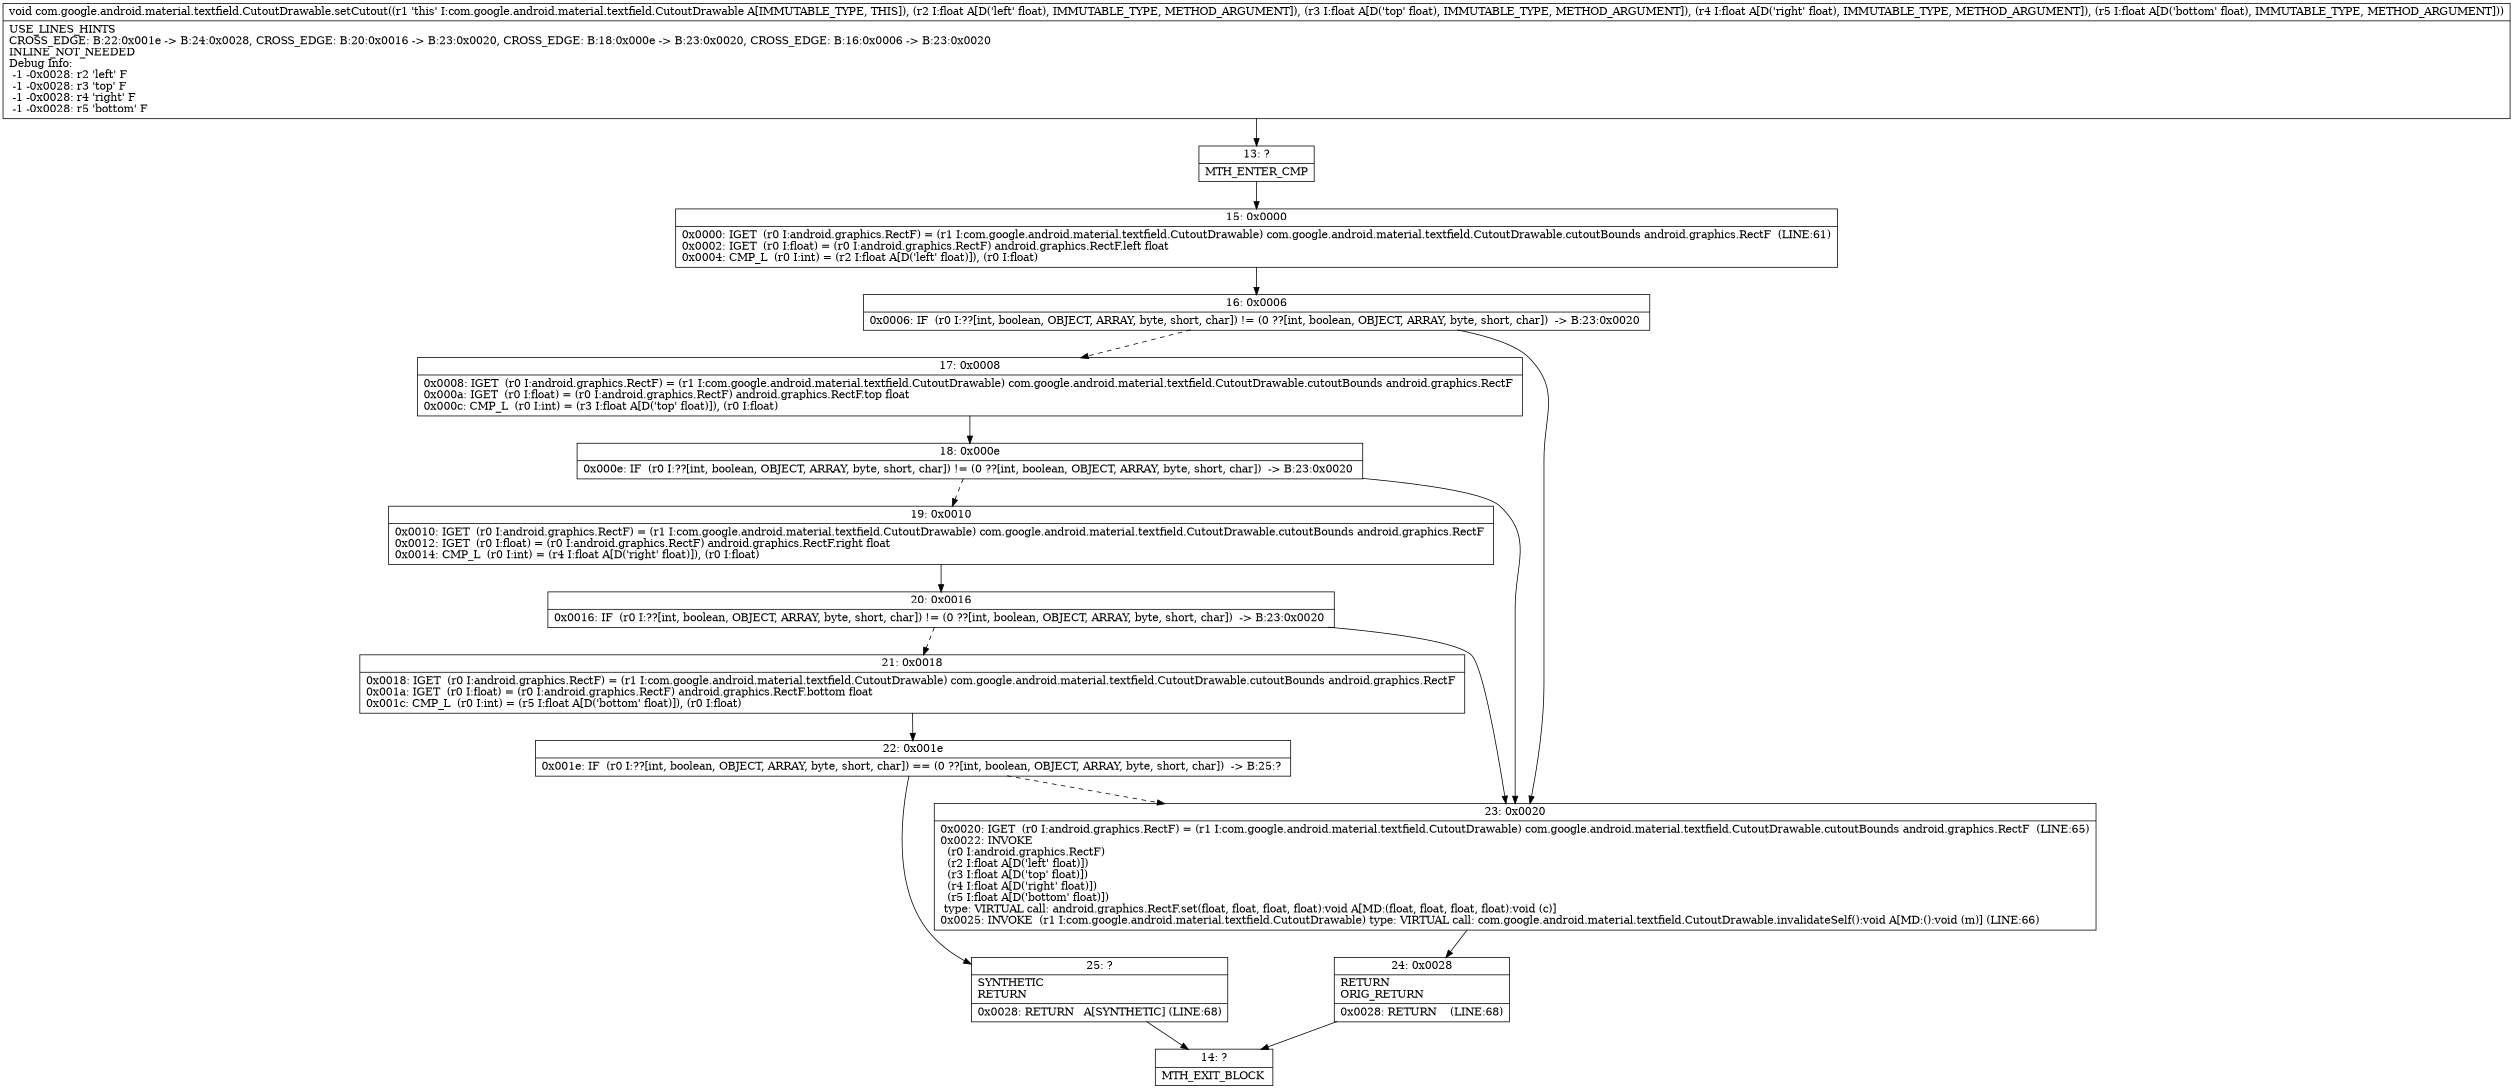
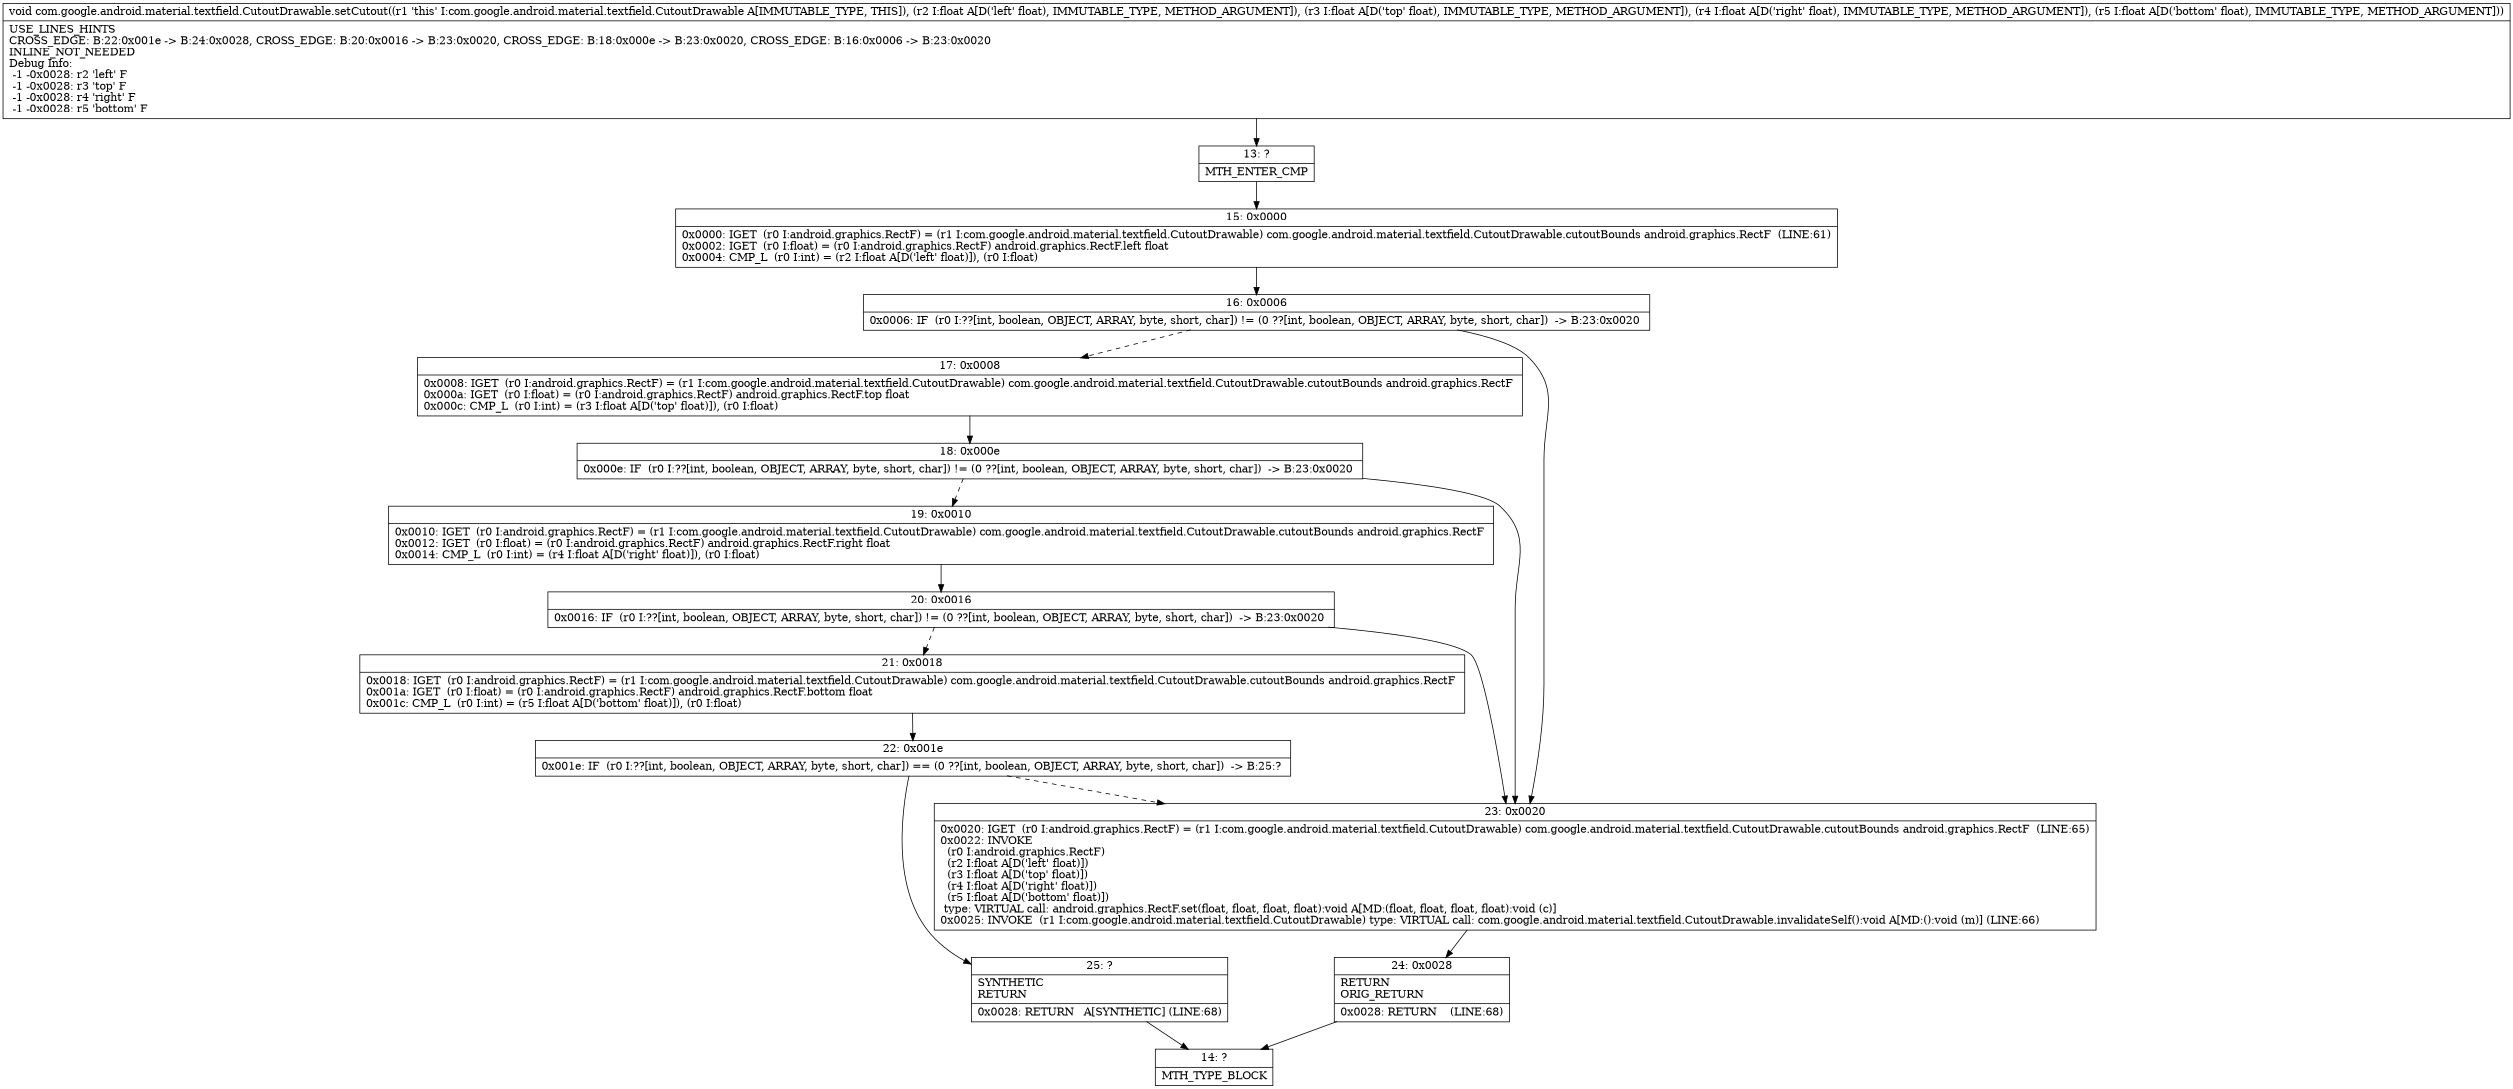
  digraph {
    node [shape=record]
    n1 [label="{13\:\ ?|MTH_ENTER_CMP\l}"]
    n2 [label="{15\:\ 0x0000|0x0000: IGET  (r0 I:android.graphics.RectF) = (r1 I:com.google.android.material.textfield.CutoutDrawable) com.google.android.material.textfield.CutoutDrawable.cutoutBounds android.graphics.RectF  (LINE:61)\l0x0002: IGET  (r0 I:float) = (r0 I:android.graphics.RectF) android.graphics.RectF.left float \l0x0004: CMP_L  (r0 I:int) = (r2 I:float A[D('left' float)]), (r0 I:float) \l}"]
    n3 [label="{16\:\ 0x0006|0x0006: IF  (r0 I:??[int, boolean, OBJECT, ARRAY, byte, short, char]) != (0 ??[int, boolean, OBJECT, ARRAY, byte, short, char])  \-\> B:23:0x0020 \l}"]
    n4 [label="{17\:\ 0x0008|0x0008: IGET  (r0 I:android.graphics.RectF) = (r1 I:com.google.android.material.textfield.CutoutDrawable) com.google.android.material.textfield.CutoutDrawable.cutoutBounds android.graphics.RectF \l0x000a: IGET  (r0 I:float) = (r0 I:android.graphics.RectF) android.graphics.RectF.top float \l0x000c: CMP_L  (r0 I:int) = (r3 I:float A[D('top' float)]), (r0 I:float) \l}"]
    n5 [label="{23\:\ 0x0020|0x0020: IGET  (r0 I:android.graphics.RectF) = (r1 I:com.google.android.material.textfield.CutoutDrawable) com.google.android.material.textfield.CutoutDrawable.cutoutBounds android.graphics.RectF  (LINE:65)\l0x0022: INVOKE  \l  (r0 I:android.graphics.RectF)\l  (r2 I:float A[D('left' float)])\l  (r3 I:float A[D('top' float)])\l  (r4 I:float A[D('right' float)])\l  (r5 I:float A[D('bottom' float)])\l type: VIRTUAL call: android.graphics.RectF.set(float, float, float, float):void A[MD:(float, float, float, float):void (c)]\l0x0025: INVOKE  (r1 I:com.google.android.material.textfield.CutoutDrawable) type: VIRTUAL call: com.google.android.material.textfield.CutoutDrawable.invalidateSelf():void A[MD:():void (m)] (LINE:66)\l}"]
    n6 [label="{18\:\ 0x000e|0x000e: IF  (r0 I:??[int, boolean, OBJECT, ARRAY, byte, short, char]) != (0 ??[int, boolean, OBJECT, ARRAY, byte, short, char])  \-\> B:23:0x0020 \l}"]
    n7 [label="{24\:\ 0x0028|RETURN\lORIG_RETURN\l|0x0028: RETURN    (LINE:68)\l}"]
    n8 [label="{19\:\ 0x0010|0x0010: IGET  (r0 I:android.graphics.RectF) = (r1 I:com.google.android.material.textfield.CutoutDrawable) com.google.android.material.textfield.CutoutDrawable.cutoutBounds android.graphics.RectF \l0x0012: IGET  (r0 I:float) = (r0 I:android.graphics.RectF) android.graphics.RectF.right float \l0x0014: CMP_L  (r0 I:int) = (r4 I:float A[D('right' float)]), (r0 I:float) \l}"]
    n9 [label="{20\:\ 0x0016|0x0016: IF  (r0 I:??[int, boolean, OBJECT, ARRAY, byte, short, char]) != (0 ??[int, boolean, OBJECT, ARRAY, byte, short, char])  \-\> B:23:0x0020 \l}"]
    n10 [label="{21\:\ 0x0018|0x0018: IGET  (r0 I:android.graphics.RectF) = (r1 I:com.google.android.material.textfield.CutoutDrawable) com.google.android.material.textfield.CutoutDrawable.cutoutBounds android.graphics.RectF \l0x001a: IGET  (r0 I:float) = (r0 I:android.graphics.RectF) android.graphics.RectF.bottom float \l0x001c: CMP_L  (r0 I:int) = (r5 I:float A[D('bottom' float)]), (r0 I:float) \l}"]
    n11 [label="{22\:\ 0x001e|0x001e: IF  (r0 I:??[int, boolean, OBJECT, ARRAY, byte, short, char]) == (0 ??[int, boolean, OBJECT, ARRAY, byte, short, char])  \-\> B:25:? \l}"]
    n12 [label="{25\:\ ?|SYNTHETIC\lRETURN\l|0x0028: RETURN   A[SYNTHETIC] (LINE:68)\l}"]
-   n13 [label="{14\:\ ?|MTH_EXIT_BLOCK\l}"]
+   n13 [label="{14\:\ ?|MTH_TYPE_BLOCK\l}"]
    n14 [label="{void com.google.android.material.textfield.CutoutDrawable.setCutout((r1 'this' I:com.google.android.material.textfield.CutoutDrawable A[IMMUTABLE_TYPE, THIS]), (r2 I:float A[D('left' float), IMMUTABLE_TYPE, METHOD_ARGUMENT]), (r3 I:float A[D('top' float), IMMUTABLE_TYPE, METHOD_ARGUMENT]), (r4 I:float A[D('right' float), IMMUTABLE_TYPE, METHOD_ARGUMENT]), (r5 I:float A[D('bottom' float), IMMUTABLE_TYPE, METHOD_ARGUMENT]))  | USE_LINES_HINTS\lCROSS_EDGE: B:22:0x001e \-\> B:24:0x0028, CROSS_EDGE: B:20:0x0016 \-\> B:23:0x0020, CROSS_EDGE: B:18:0x000e \-\> B:23:0x0020, CROSS_EDGE: B:16:0x0006 \-\> B:23:0x0020\lINLINE_NOT_NEEDED\lDebug Info:\l  \-1 \-0x0028: r2 'left' F\l  \-1 \-0x0028: r3 'top' F\l  \-1 \-0x0028: r4 'right' F\l  \-1 \-0x0028: r5 'bottom' F\l}"]
    n1 -> n2
    n2 -> n3
    n3 -> n4 [style=dashed]
    n3 -> n5
    n4 -> n6
    n5 -> n7
    n6 -> n5
    n6 -> n8 [style=dashed]
    n7 -> n13
    n8 -> n9
    n9 -> n5
    n9 -> n10 [style=dashed]
    n10 -> n11
    n11 -> n5 [style=dashed]
    n11 -> n12
    n12 -> n13
    n14 -> n1
  }
